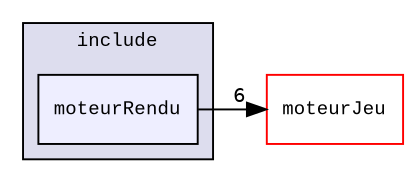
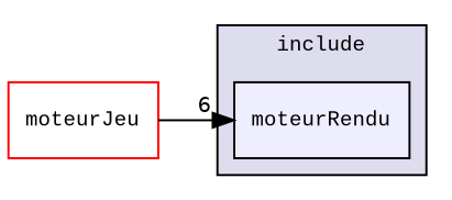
  digraph {
    compound=true
    rankdir=LR
    fontname="Liberation Mono"
    node [fontname="Liberation Mono" fontsize=10 shape=box]
    n1 [fillcolor="#eeeeff" label=moteurRendu pencolor=black style=filled]
    n2 [color=red label=moteurJeu]
    subgraph cluster_1 {
      bgcolor="#ddddee"
      fontsize=10
      label=include
      pencolor=black
      n1
    }
-   n1 -> n2 [headlabel=6 labeldistance=1.5 labelfontname=Helvetica labelfontsize=10 color=black style=solid fontname="Liberation Mono"]
+   n2 -> n1 [headlabel=6 labeldistance=1.5 labelfontname=Helvetica labelfontsize=10 color=black style=solid fontname="Liberation Mono"]
  }
